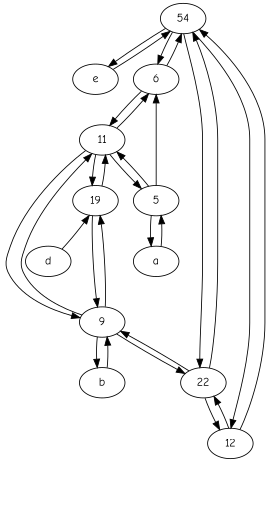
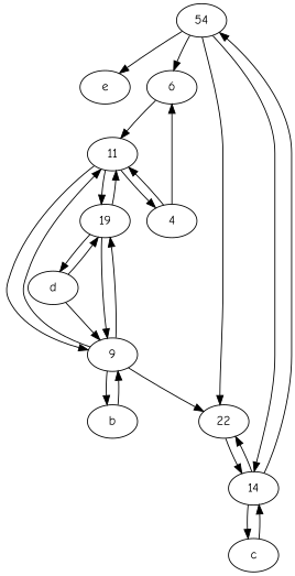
  digraph {
    fontname="Comic Neue"
    node [fontname="Comic Neue"]
    edge [fontname="Comic Neue"]
    n1 [label=54]
    e
    6
    22
-   14 [label=12]
+   14
    11
    9
-   a
-   4 [label=5]
+   c
+   4
    d
    19
    b
    n1 -> e
    n1 -> 6
    n1 -> 22
    n1 -> 14
-   e -> n1
-   6 -> n1
    6 -> 11
-   22 -> n1
    22 -> 14
-   22 -> 9
+   d -> 9
    14 -> n1
    14 -> 22
-   11 -> 6
+   14 -> c
    11 -> 9
    11 -> 4
    11 -> 19
    9 -> 22
    9 -> 11
    9 -> 19
    9 -> b
-   a -> 4
+   c -> 14
    4 -> 6
    4 -> 11
-   4 -> a
    d -> 19
    19 -> 11
    19 -> 9
+   19 -> d
    b -> 9
  }
